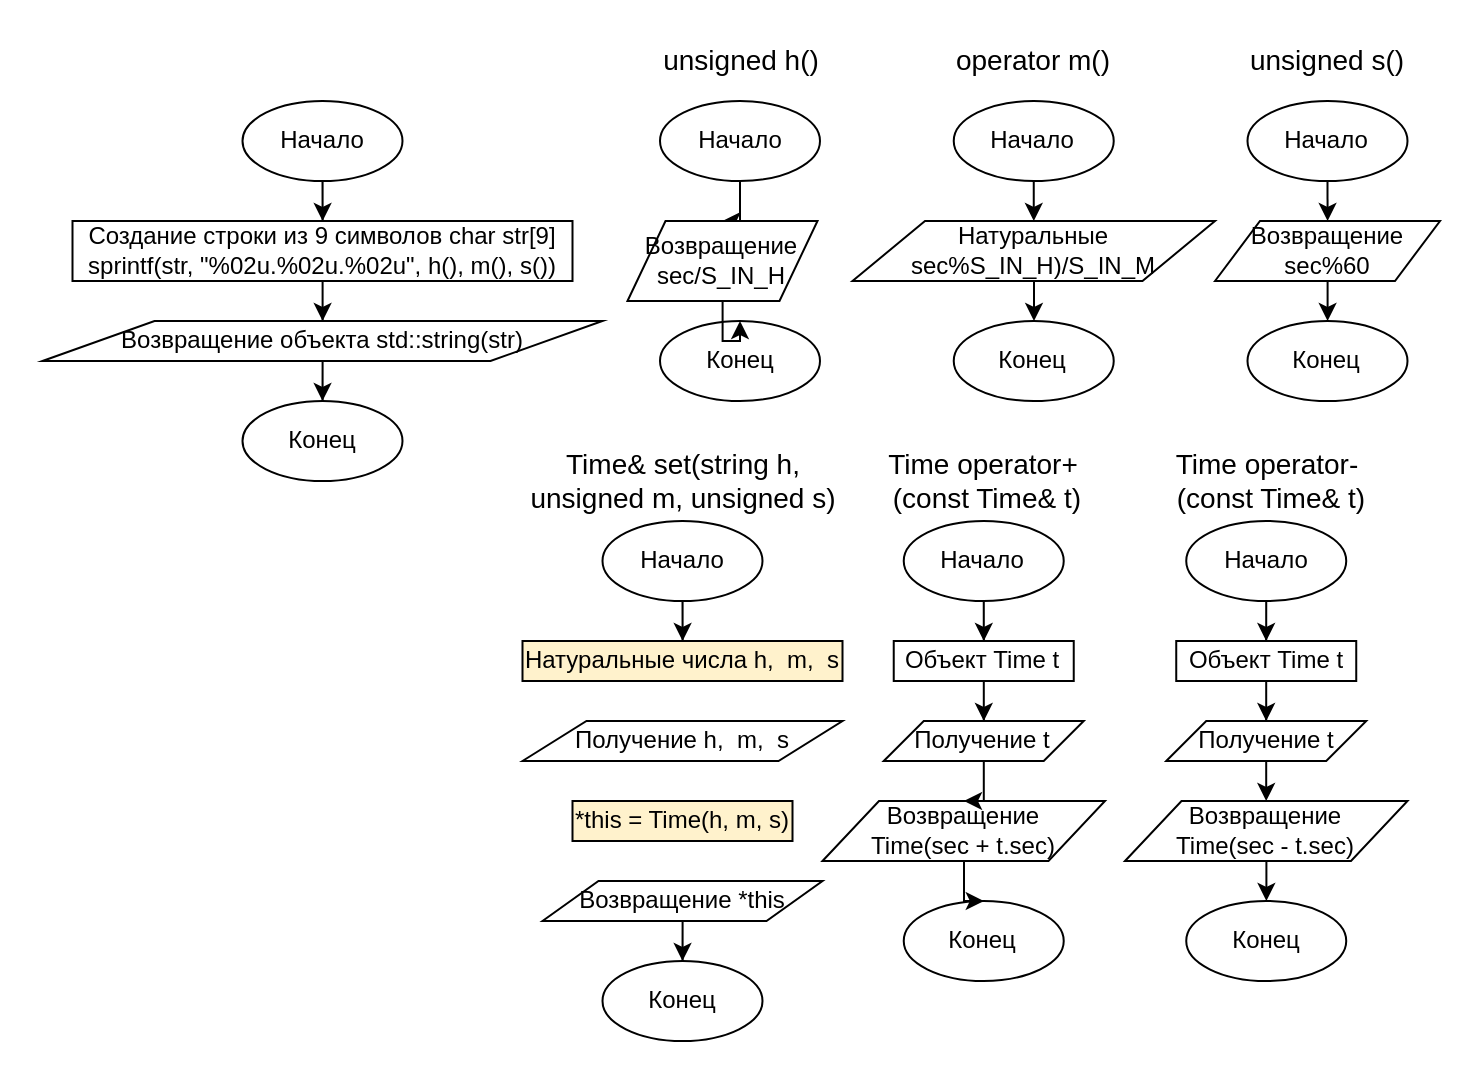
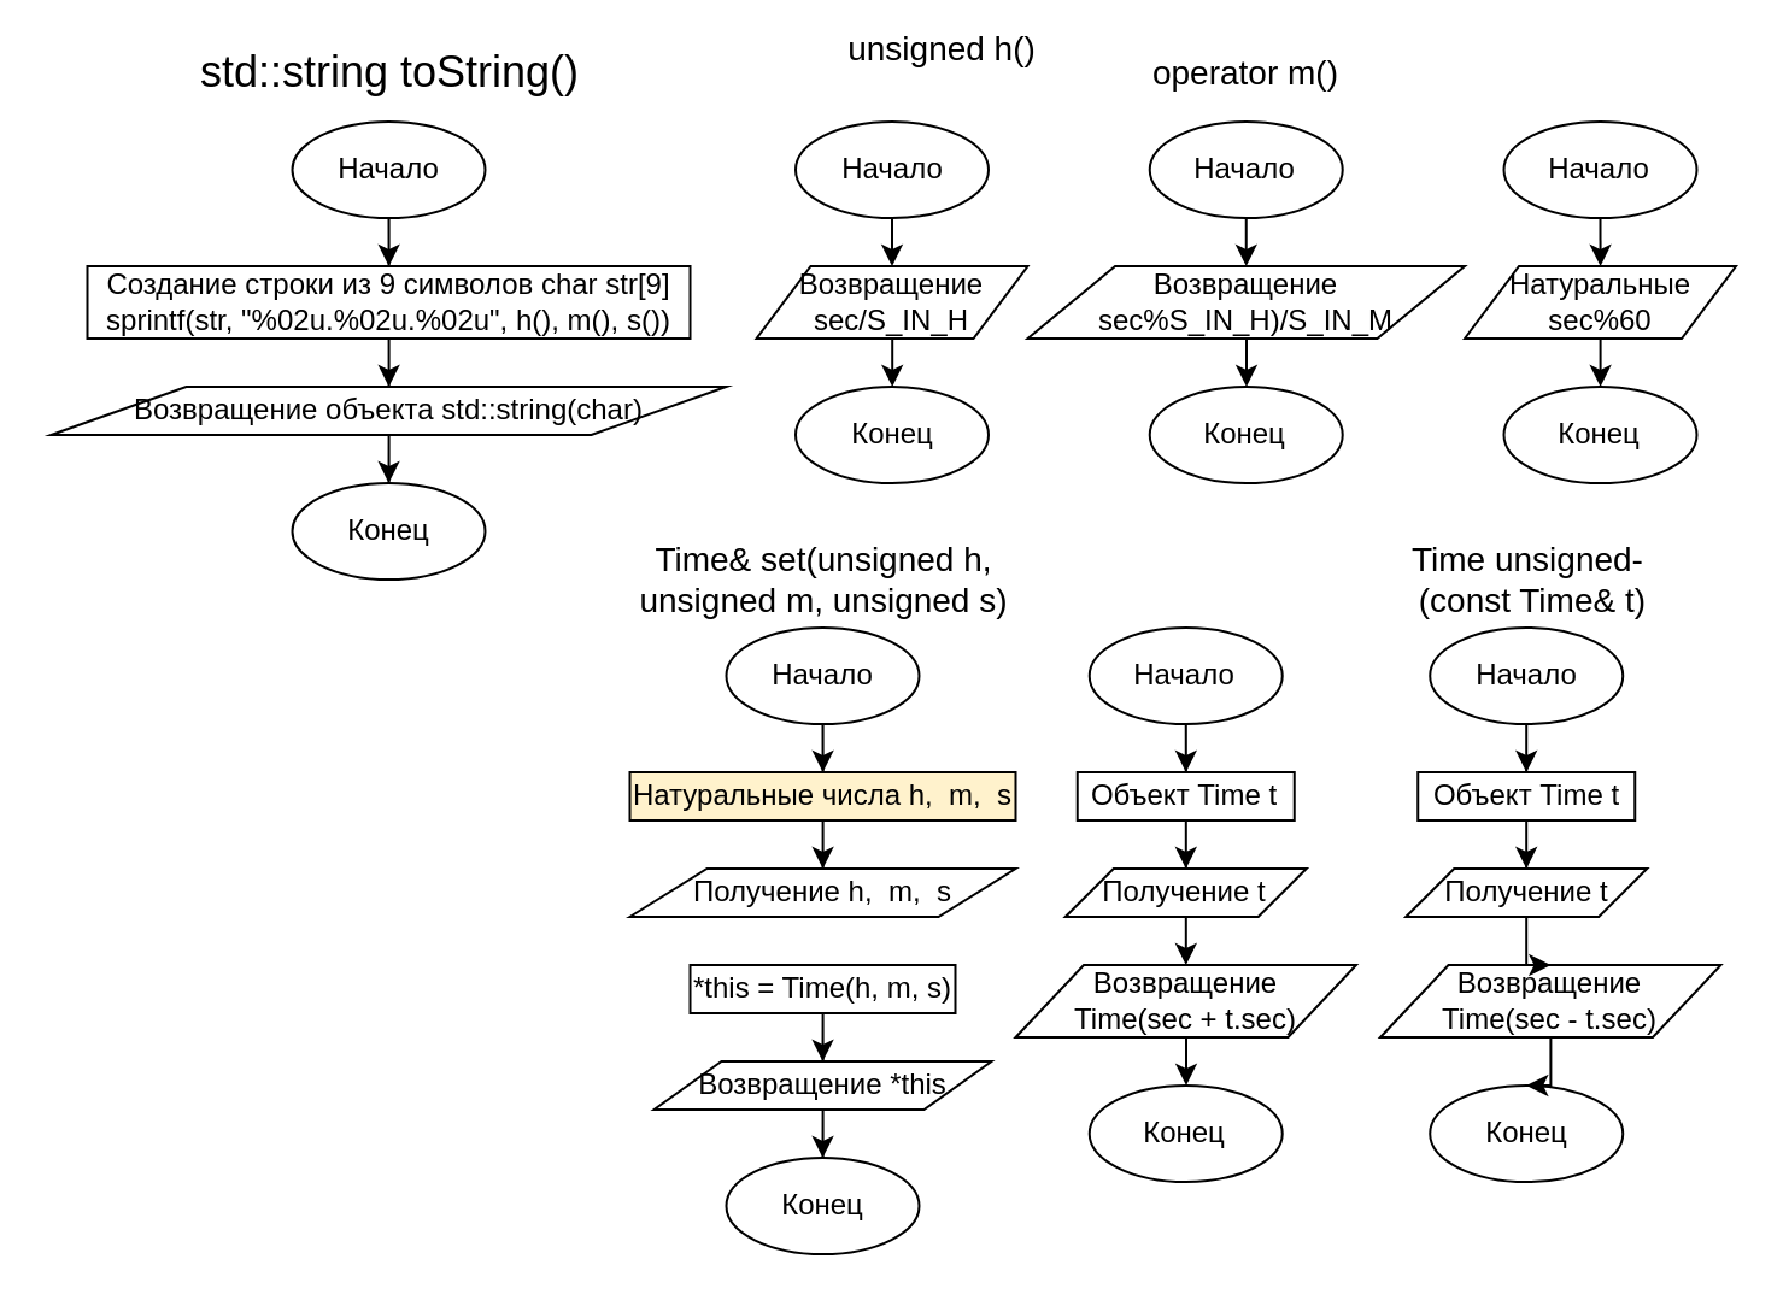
  <mxCell id="0" />
  <mxCell id="1" parent="0" />
  <mxCell id="2" style="edgeStyle=orthogonalEdgeStyle;rounded=0;orthogonalLoop=1;jettySize=auto;html=1;" edge="1" parent="1" source="3" target="6"><mxGeometry relative="1" as="geometry" /></mxCell>
  <mxCell id="3" value="Начало" style="ellipse;whiteSpace=wrap;html=1;" vertex="1" parent="1"><mxGeometry x="120.75" y="50" width="80" height="40" as="geometry" /></mxCell>
+ <mxCell id="4" value="&lt;font style=&quot;font-size: 18px&quot;&gt;std::string toString()&lt;/font&gt;" style="text;html=1;align=center;verticalAlign=middle;resizable=0;points=[];autosize=1;" vertex="1" parent="1"><mxGeometry x="75.75" y="20" width="170" height="20" as="geometry" /></mxCell>
  <mxCell id="5" style="edgeStyle=orthogonalEdgeStyle;rounded=0;orthogonalLoop=1;jettySize=auto;html=1;" edge="1" parent="1" source="6" target="8"><mxGeometry relative="1" as="geometry" /></mxCell>
  <mxCell id="6" value="Создание строки из 9 символов&amp;nbsp;char str[9]&lt;br&gt;sprintf(str, &quot;%02u.%02u.%02u&quot;, h(), m(), s())" style="rounded=0;whiteSpace=wrap;html=1;" vertex="1" parent="1"><mxGeometry x="35.75" y="110" width="250" height="30" as="geometry" /></mxCell>
  <mxCell id="7" style="edgeStyle=orthogonalEdgeStyle;rounded=0;orthogonalLoop=1;jettySize=auto;html=1;" edge="1" parent="1" source="8" target="9"><mxGeometry relative="1" as="geometry" /></mxCell>
- <mxCell id="8" value="Возвращение объекта&amp;nbsp;std::string(str)" style="shape=parallelogram;perimeter=parallelogramPerimeter;whiteSpace=wrap;html=1;" vertex="1" parent="1"><mxGeometry x="20.75" y="160" width="280" height="20" as="geometry" /></mxCell>
+ <mxCell id="8" value="Возвращение объекта&amp;nbsp;std::string(char)" style="shape=parallelogram;perimeter=parallelogramPerimeter;whiteSpace=wrap;html=1;" vertex="1" parent="1"><mxGeometry x="20.75" y="160" width="280" height="20" as="geometry" /></mxCell>
  <mxCell id="9" value="Конец" style="ellipse;whiteSpace=wrap;html=1;" vertex="1" parent="1"><mxGeometry x="120.75" y="200" width="80" height="40" as="geometry" /></mxCell>
  <mxCell id="10" style="edgeStyle=orthogonalEdgeStyle;rounded=0;orthogonalLoop=1;jettySize=auto;html=1;" edge="1" parent="1" source="11" target="14"><mxGeometry relative="1" as="geometry" /></mxCell>
  <mxCell id="11" value="Начало" style="ellipse;whiteSpace=wrap;html=1;" vertex="1" parent="1"><mxGeometry x="300.75" y="260" width="80" height="40" as="geometry" /></mxCell>
- <mxCell id="12" value="&lt;font style=&quot;font-size: 14px&quot;&gt;Time&amp;amp; set(string h, &lt;br&gt;unsigned m, unsigned s)&lt;/font&gt;" style="text;html=1;align=center;verticalAlign=middle;resizable=0;points=[];autosize=1;" vertex="1" parent="1"><mxGeometry x="255.75" y="220" width="170" height="40" as="geometry" /></mxCell>
+ <mxCell id="12" value="&lt;font style=&quot;font-size: 14px&quot;&gt;Time&amp;amp; set(unsigned h, &lt;br&gt;unsigned m, unsigned s)&lt;/font&gt;" style="text;html=1;align=center;verticalAlign=middle;resizable=0;points=[];autosize=1;" vertex="1" parent="1"><mxGeometry x="255.75" y="220" width="170" height="40" as="geometry" /></mxCell>
+ <mxCell id="13" style="edgeStyle=orthogonalEdgeStyle;rounded=0;orthogonalLoop=1;jettySize=auto;html=1;" edge="1" parent="1" source="14" target="15"><mxGeometry relative="1" as="geometry" /></mxCell>
  <mxCell id="14" value="Натуральные числа h,&amp;nbsp; m,&amp;nbsp; s" style="rounded=0;whiteSpace=wrap;html=1;fillColor=#fff2cc;" vertex="1" parent="1"><mxGeometry x="260.75" y="320" width="160" height="20" as="geometry" /></mxCell>
  <mxCell id="15" value="Получение&amp;nbsp;h,&amp;nbsp; m,&amp;nbsp; s" style="shape=parallelogram;perimeter=parallelogramPerimeter;whiteSpace=wrap;html=1;" vertex="1" parent="1"><mxGeometry x="260.75" y="360" width="160" height="20" as="geometry" /></mxCell>
  <mxCell id="16" value="Конец" style="ellipse;whiteSpace=wrap;html=1;" vertex="1" parent="1"><mxGeometry x="300.75" y="480" width="80" height="40" as="geometry" /></mxCell>
- <mxCell id="18" value="*this = Time(h, m, s)" style="rounded=0;whiteSpace=wrap;html=1;fillColor=#fff2cc;" vertex="1" parent="1"><mxGeometry x="285.75" y="400" width="110" height="20" as="geometry" /></mxCell>
+ <mxCell id="17" style="edgeStyle=orthogonalEdgeStyle;rounded=0;orthogonalLoop=1;jettySize=auto;html=1;entryX=0.5;entryY=0;entryDx=0;entryDy=0;" edge="1" parent="1" source="18" target="20"><mxGeometry relative="1" as="geometry" /></mxCell>
+ <mxCell id="18" value="*this = Time(h, m, s)" style="rounded=0;whiteSpace=wrap;html=1;" vertex="1" parent="1"><mxGeometry x="285.75" y="400" width="110" height="20" as="geometry" /></mxCell>
  <mxCell id="19" style="edgeStyle=orthogonalEdgeStyle;rounded=0;orthogonalLoop=1;jettySize=auto;html=1;entryX=0.5;entryY=0;entryDx=0;entryDy=0;" edge="1" parent="1" source="20" target="16"><mxGeometry relative="1" as="geometry" /></mxCell>
  <mxCell id="20" value="Возвращение *this" style="shape=parallelogram;perimeter=parallelogramPerimeter;whiteSpace=wrap;html=1;" vertex="1" parent="1"><mxGeometry x="270.75" y="440" width="140" height="20" as="geometry" /></mxCell>
  <mxCell id="21" style="edgeStyle=orthogonalEdgeStyle;rounded=0;orthogonalLoop=1;jettySize=auto;html=1;" edge="1" parent="1" source="22" target="26"><mxGeometry relative="1" as="geometry" /></mxCell>
  <mxCell id="22" value="Начало" style="ellipse;whiteSpace=wrap;html=1;" vertex="1" parent="1"><mxGeometry x="329.5" y="50" width="80" height="40" as="geometry" /></mxCell>
- <mxCell id="23" value="&lt;font style=&quot;font-size: 14px&quot;&gt;unsigned h()&lt;/font&gt;" style="text;html=1;align=center;verticalAlign=middle;resizable=0;points=[];autosize=1;" vertex="1" parent="1"><mxGeometry x="324.5" y="20" width="90" height="20" as="geometry" /></mxCell>
+ <mxCell id="23" value="&lt;font style=&quot;font-size: 14px&quot;&gt;unsigned h()&lt;/font&gt;" style="text;html=1;align=center;verticalAlign=middle;resizable=0;points=[];autosize=1;" vertex="1" parent="1"><mxGeometry x="344.5" y="10" width="90" height="20" as="geometry" /></mxCell>
  <mxCell id="24" value="Конец" style="ellipse;whiteSpace=wrap;html=1;" vertex="1" parent="1"><mxGeometry x="329.5" y="160" width="80" height="40" as="geometry" /></mxCell>
  <mxCell id="25" style="edgeStyle=orthogonalEdgeStyle;rounded=0;orthogonalLoop=1;jettySize=auto;html=1;entryX=0.5;entryY=0;entryDx=0;entryDy=0;" edge="1" parent="1" source="26" target="24"><mxGeometry relative="1" as="geometry" /></mxCell>
- <mxCell id="26" value="Возвращение &lt;br&gt;sec/S_IN_H" style="shape=parallelogram;perimeter=parallelogramPerimeter;whiteSpace=wrap;html=1;" vertex="1" parent="1"><mxGeometry x="313.25" y="110" width="95" height="40" as="geometry" /></mxCell>
+ <mxCell id="26" value="Возвращение &lt;br&gt;sec/S_IN_H" style="shape=parallelogram;perimeter=parallelogramPerimeter;whiteSpace=wrap;html=1;" vertex="1" parent="1"><mxGeometry x="313.25" y="110" width="112.5" height="30" as="geometry" /></mxCell>
  <mxCell id="27" style="edgeStyle=orthogonalEdgeStyle;rounded=0;orthogonalLoop=1;jettySize=auto;html=1;" edge="1" parent="1" source="28" target="32"><mxGeometry relative="1" as="geometry" /></mxCell>
  <mxCell id="28" value="Начало" style="ellipse;whiteSpace=wrap;html=1;" vertex="1" parent="1"><mxGeometry x="476.37" y="50" width="80" height="40" as="geometry" /></mxCell>
  <mxCell id="29" value="&lt;font style=&quot;font-size: 14px&quot;&gt;operator m()&lt;/font&gt;" style="text;html=1;align=center;verticalAlign=middle;resizable=0;points=[];autosize=1;" vertex="1" parent="1"><mxGeometry x="466.37" y="20" width="100" height="20" as="geometry" /></mxCell>
  <mxCell id="30" value="Конец" style="ellipse;whiteSpace=wrap;html=1;" vertex="1" parent="1"><mxGeometry x="476.37" y="160" width="80" height="40" as="geometry" /></mxCell>
  <mxCell id="31" style="edgeStyle=orthogonalEdgeStyle;rounded=0;orthogonalLoop=1;jettySize=auto;html=1;entryX=0.5;entryY=0;entryDx=0;entryDy=0;" edge="1" parent="1" source="32" target="30"><mxGeometry relative="1" as="geometry" /></mxCell>
- <mxCell id="32" value="Натуральные &lt;br&gt;sec%S_IN_H)/S_IN_M" style="shape=parallelogram;perimeter=parallelogramPerimeter;whiteSpace=wrap;html=1;" vertex="1" parent="1"><mxGeometry x="425.75" y="110" width="181.25" height="30" as="geometry" /></mxCell>
+ <mxCell id="32" value="Возвращение &lt;br&gt;sec%S_IN_H)/S_IN_M" style="shape=parallelogram;perimeter=parallelogramPerimeter;whiteSpace=wrap;html=1;" vertex="1" parent="1"><mxGeometry x="425.75" y="110" width="181.25" height="30" as="geometry" /></mxCell>
  <mxCell id="33" style="edgeStyle=orthogonalEdgeStyle;rounded=0;orthogonalLoop=1;jettySize=auto;html=1;" edge="1" parent="1" source="34" target="38"><mxGeometry relative="1" as="geometry" /></mxCell>
  <mxCell id="34" value="Начало" style="ellipse;whiteSpace=wrap;html=1;" vertex="1" parent="1"><mxGeometry x="623.25" y="50" width="80" height="40" as="geometry" /></mxCell>
- <mxCell id="35" value="&lt;font style=&quot;font-size: 14px&quot;&gt;unsigned s()&lt;/font&gt;" style="text;html=1;align=center;verticalAlign=middle;resizable=0;points=[];autosize=1;" vertex="1" parent="1"><mxGeometry x="618.25" y="20" width="90" height="20" as="geometry" /></mxCell>
  <mxCell id="36" value="Конец" style="ellipse;whiteSpace=wrap;html=1;" vertex="1" parent="1"><mxGeometry x="623.25" y="160" width="80" height="40" as="geometry" /></mxCell>
  <mxCell id="37" style="edgeStyle=orthogonalEdgeStyle;rounded=0;orthogonalLoop=1;jettySize=auto;html=1;entryX=0.5;entryY=0;entryDx=0;entryDy=0;" edge="1" parent="1" source="38" target="36"><mxGeometry relative="1" as="geometry" /></mxCell>
- <mxCell id="38" value="Возвращение &lt;br&gt;sec%60" style="shape=parallelogram;perimeter=parallelogramPerimeter;whiteSpace=wrap;html=1;" vertex="1" parent="1"><mxGeometry x="607" y="110" width="112.5" height="30" as="geometry" /></mxCell>
+ <mxCell id="38" value="Натуральные &lt;br&gt;sec%60" style="shape=parallelogram;perimeter=parallelogramPerimeter;whiteSpace=wrap;html=1;" vertex="1" parent="1"><mxGeometry x="607" y="110" width="112.5" height="30" as="geometry" /></mxCell>
  <mxCell id="39" style="edgeStyle=orthogonalEdgeStyle;rounded=0;orthogonalLoop=1;jettySize=auto;html=1;" edge="1" parent="1" source="40" target="46"><mxGeometry relative="1" as="geometry" /></mxCell>
  <mxCell id="40" value="Начало" style="ellipse;whiteSpace=wrap;html=1;" vertex="1" parent="1"><mxGeometry x="451.37" y="260" width="80" height="40" as="geometry" /></mxCell>
- <mxCell id="41" value="&lt;font style=&quot;font-size: 14px&quot;&gt;Time operator+&lt;br&gt;&amp;nbsp;(const Time&amp;amp; t)&lt;/font&gt;" style="text;html=1;align=center;verticalAlign=middle;resizable=0;points=[];autosize=1;" vertex="1" parent="1"><mxGeometry x="436.37" y="220" width="110" height="40" as="geometry" /></mxCell>
  <mxCell id="42" value="Конец" style="ellipse;whiteSpace=wrap;html=1;" vertex="1" parent="1"><mxGeometry x="451.37" y="450" width="80" height="40" as="geometry" /></mxCell>
  <mxCell id="43" style="edgeStyle=orthogonalEdgeStyle;rounded=0;orthogonalLoop=1;jettySize=auto;html=1;entryX=0.5;entryY=0;entryDx=0;entryDy=0;" edge="1" parent="1" source="44" target="42"><mxGeometry relative="1" as="geometry" /></mxCell>
- <mxCell id="44" value="Возвращение &lt;br&gt;Time(sec + t.sec)" style="shape=parallelogram;perimeter=parallelogramPerimeter;whiteSpace=wrap;html=1;" vertex="1" parent="1"><mxGeometry x="410.75" y="400" width="141.25" height="30" as="geometry" /></mxCell>
+ <mxCell id="44" value="Возвращение &lt;br&gt;Time(sec + t.sec)" style="shape=parallelogram;perimeter=parallelogramPerimeter;whiteSpace=wrap;html=1;" vertex="1" parent="1"><mxGeometry x="420.75" y="400" width="141.25" height="30" as="geometry" /></mxCell>
  <mxCell id="45" style="edgeStyle=orthogonalEdgeStyle;rounded=0;orthogonalLoop=1;jettySize=auto;html=1;" edge="1" parent="1" source="46" target="48"><mxGeometry relative="1" as="geometry" /></mxCell>
  <mxCell id="46" value="Объект Time t" style="rounded=0;whiteSpace=wrap;html=1;" vertex="1" parent="1"><mxGeometry x="446.37" y="320" width="90" height="20" as="geometry" /></mxCell>
  <mxCell id="47" style="edgeStyle=orthogonalEdgeStyle;rounded=0;orthogonalLoop=1;jettySize=auto;html=1;" edge="1" parent="1" source="48" target="44"><mxGeometry relative="1" as="geometry" /></mxCell>
  <mxCell id="48" value="Получение t" style="shape=parallelogram;perimeter=parallelogramPerimeter;whiteSpace=wrap;html=1;" vertex="1" parent="1"><mxGeometry x="441.37" y="360" width="100" height="20" as="geometry" /></mxCell>
  <mxCell id="49" style="edgeStyle=orthogonalEdgeStyle;rounded=0;orthogonalLoop=1;jettySize=auto;html=1;" edge="1" parent="1" source="50" target="56"><mxGeometry relative="1" as="geometry" /></mxCell>
  <mxCell id="50" value="Начало" style="ellipse;whiteSpace=wrap;html=1;" vertex="1" parent="1"><mxGeometry x="592.62" y="260" width="80" height="40" as="geometry" /></mxCell>
- <mxCell id="51" value="&lt;font style=&quot;font-size: 14px&quot;&gt;Time operator-&lt;br&gt;&amp;nbsp;(const Time&amp;amp; t)&lt;/font&gt;" style="text;html=1;align=center;verticalAlign=middle;resizable=0;points=[];autosize=1;" vertex="1" parent="1"><mxGeometry x="577.62" y="220" width="110" height="40" as="geometry" /></mxCell>
+ <mxCell id="51" value="&lt;font style=&quot;font-size: 14px&quot;&gt;Time unsigned-&lt;br&gt;&amp;nbsp;(const Time&amp;amp; t)&lt;/font&gt;" style="text;html=1;align=center;verticalAlign=middle;resizable=0;points=[];autosize=1;" vertex="1" parent="1"><mxGeometry x="577.62" y="220" width="110" height="40" as="geometry" /></mxCell>
  <mxCell id="52" value="Конец" style="ellipse;whiteSpace=wrap;html=1;" vertex="1" parent="1"><mxGeometry x="592.62" y="450" width="80" height="40" as="geometry" /></mxCell>
  <mxCell id="53" style="edgeStyle=orthogonalEdgeStyle;rounded=0;orthogonalLoop=1;jettySize=auto;html=1;entryX=0.5;entryY=0;entryDx=0;entryDy=0;" edge="1" parent="1" source="54" target="52"><mxGeometry relative="1" as="geometry" /></mxCell>
- <mxCell id="54" value="Возвращение &lt;br&gt;Time(sec - t.sec)" style="shape=parallelogram;perimeter=parallelogramPerimeter;whiteSpace=wrap;html=1;" vertex="1" parent="1"><mxGeometry x="562" y="400" width="141.25" height="30" as="geometry" /></mxCell>
+ <mxCell id="54" value="Возвращение &lt;br&gt;Time(sec - t.sec)" style="shape=parallelogram;perimeter=parallelogramPerimeter;whiteSpace=wrap;html=1;" vertex="1" parent="1"><mxGeometry x="572" y="400" width="141.25" height="30" as="geometry" /></mxCell>
  <mxCell id="55" style="edgeStyle=orthogonalEdgeStyle;rounded=0;orthogonalLoop=1;jettySize=auto;html=1;" edge="1" parent="1" source="56" target="58"><mxGeometry relative="1" as="geometry" /></mxCell>
  <mxCell id="56" value="Объект Time t" style="rounded=0;whiteSpace=wrap;html=1;" vertex="1" parent="1"><mxGeometry x="587.62" y="320" width="90" height="20" as="geometry" /></mxCell>
  <mxCell id="57" style="edgeStyle=orthogonalEdgeStyle;rounded=0;orthogonalLoop=1;jettySize=auto;html=1;" edge="1" parent="1" source="58" target="54"><mxGeometry relative="1" as="geometry" /></mxCell>
  <mxCell id="58" value="Получение t" style="shape=parallelogram;perimeter=parallelogramPerimeter;whiteSpace=wrap;html=1;" vertex="1" parent="1"><mxGeometry x="582.62" y="360" width="100" height="20" as="geometry" /></mxCell>
